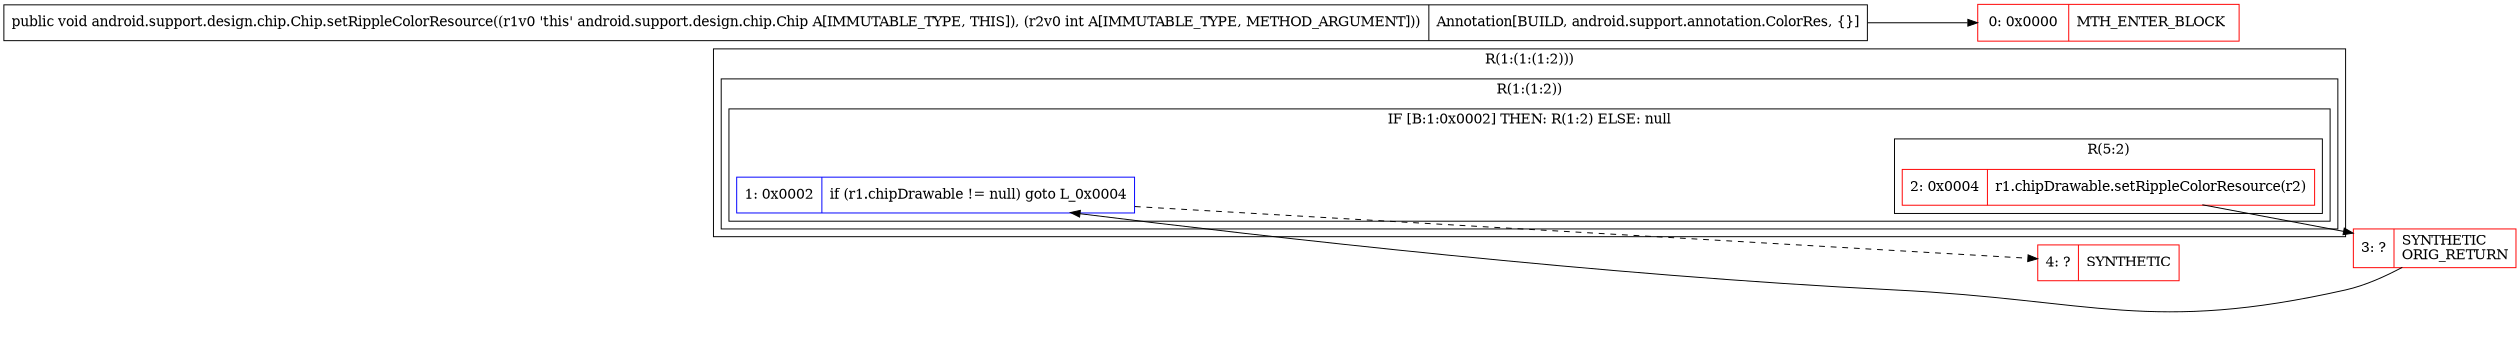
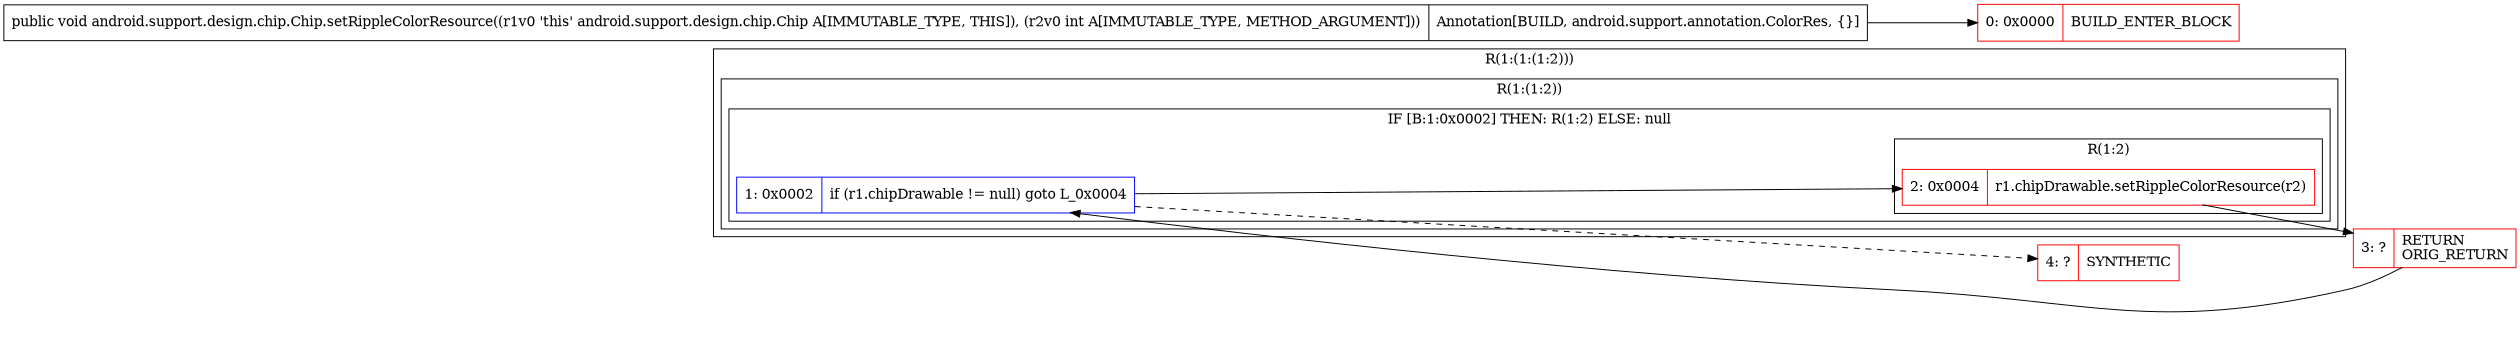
  digraph {
    rankdir=LR
    node [color=red shape=record]
    n1 [label="{2\:\ 0x0004|r1.chipDrawable.setRippleColorResource(r2)\l}"]
    n2 [color=blue label="{1\:\ 0x0002|if (r1.chipDrawable != null) goto L_0x0004\l}"]
-   n3 [label="{3\:\ ?|SYNTHETIC\lORIG_RETURN\l}"]
+   n3 [label="{3\:\ ?|RETURN\lORIG_RETURN\l}"]
    n4 [label="{4\:\ ?|SYNTHETIC\l}"]
-   n5 [label="{0\:\ 0x0000|MTH_ENTER_BLOCK\l}"]
+   n5 [label="{0\:\ 0x0000|BUILD_ENTER_BLOCK\l}"]
    n6 [label="{public void android.support.design.chip.Chip.setRippleColorResource((r1v0 'this' android.support.design.chip.Chip A[IMMUTABLE_TYPE, THIS]), (r2v0 int A[IMMUTABLE_TYPE, METHOD_ARGUMENT]))  | Annotation[BUILD, android.support.annotation.ColorRes, \{\}]\l}" color=""]
    subgraph cluster_1 {
      label="R(1:(1:(1:2)))"
      subgraph cluster_2 {
        label="R(1:(1:2))"
        subgraph cluster_3 {
          label="IF [B:1:0x0002] THEN: R(1:2) ELSE: null"
          n2
          subgraph cluster_4 {
-           label="R(5:2)"
+           label="R(1:2)"
            n1
          }
        }
      }
    }
    n1 -> n3
+   n2 -> n1
    n2 -> n4 [style=dashed]
    n3 -> n2
    n6 -> n5
  }
